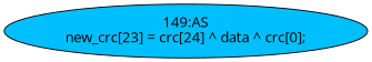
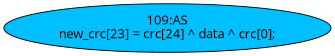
  strict digraph {
    rankdir=LR
    fontname="Open Sans"
-   n1 [ast="<pyverilog.vparser.ast.Assign object at 0x7f1e45c570d0>" def_var="['new_crc']" fillcolor=deepskyblue label="149:AS\nnew_crc[23] = crc[24] ^ data ^ crc[0];" statements="[]" style=filled typ=Assign use_var="['crc', 'data', 'crc']" fontname="Open Sans"]
+   n1 [ast="<pyverilog.vparser.ast.Assign object at 0x7f1e45c570d0>" def_var="['new_crc']" fillcolor=deepskyblue label="109:AS\nnew_crc[23] = crc[24] ^ data ^ crc[0];" statements="[]" style=filled typ=Assign use_var="['crc', 'data', 'crc']" fontname="Open Sans"]
  }
